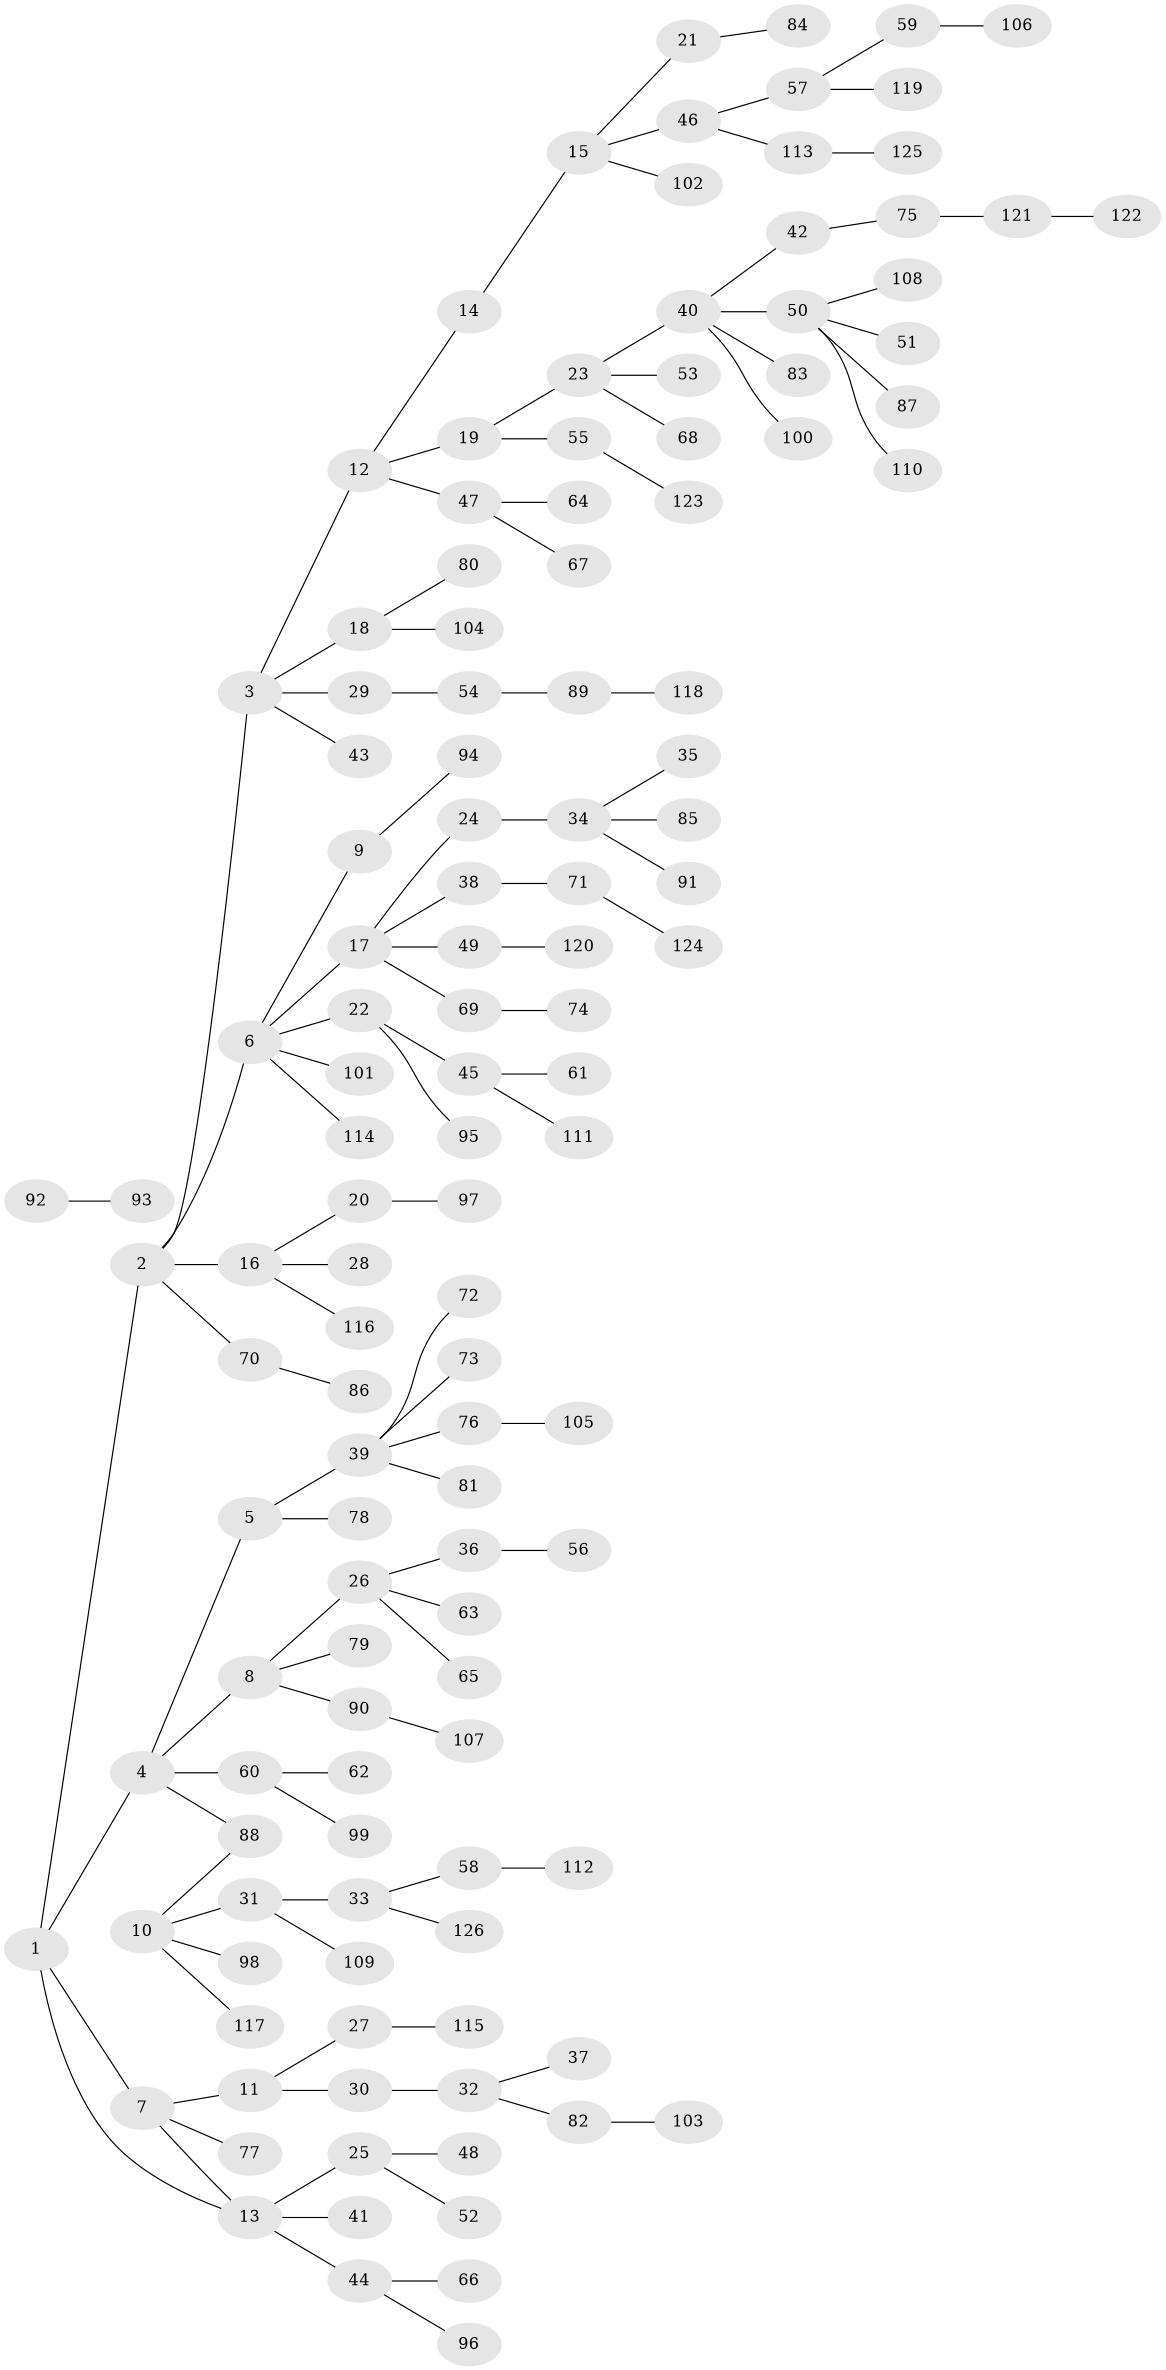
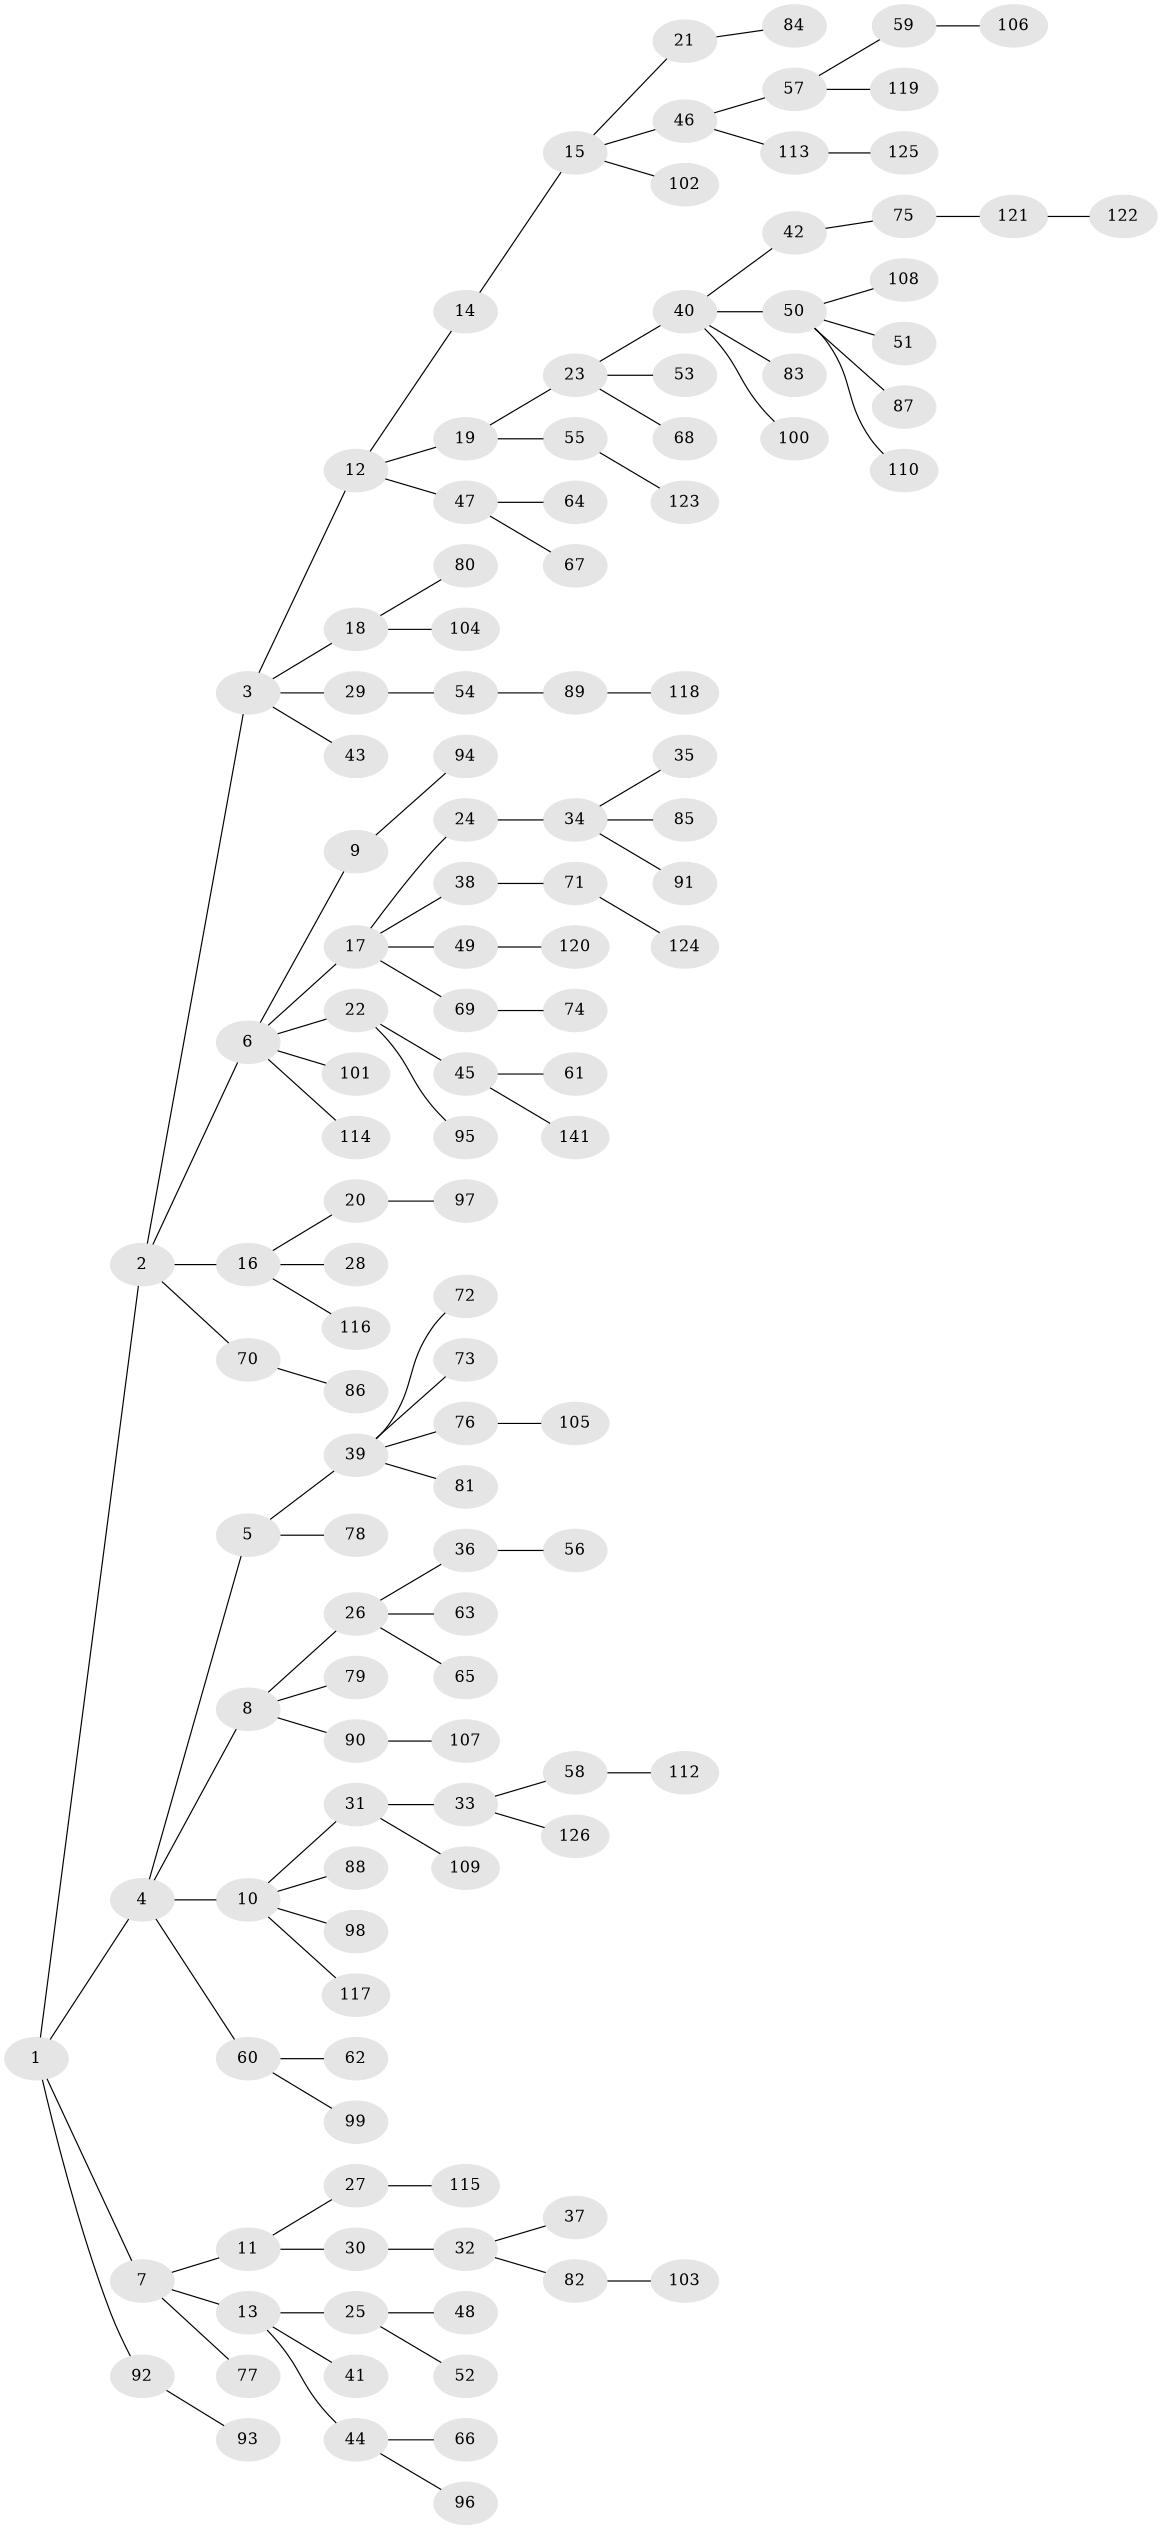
  graph {
    rankdir=LR
    node [color=gray90 style=filled]
    1
    2
    4
    7
    92
    3
    6
    16
    70
    5
    8
    10
    60
    11
    13
    77
    93
    12
    18
    29
    43
    9
    17
    22
    101
    114
    20
    28
    116
    86
    14
    19
    47
    80
    104
    54
    39
    78
    26
    79
    90
    31
    88
    98
    117
    62
    99
    72
    73
    76
    81
    94
    24
    38
    49
    69
    45
    95
    27
    30
    25
    41
    44
    36
    63
    65
    107
    33
    109
    115
    32
    15
    23
    55
    64
    67
    48
    52
    66
    96
    21
    46
    102
    84
    57
    113
    97
    34
    71
    120
    74
    40
    53
    68
    123
    61
-   111
+   111 [label=141]
    42
    50
    83
    100
    35
    85
    91
    56
    89
    37
    82
    58
    126
    103
    112
    124
    105
    75
    108
    51
    87
    110
    121
    59
    119
    125
    118
    106
    122
    1 -- 2
    1 -- 4
    1 -- 7
-   1 -- 13
+   1 -- 92
    2 -- 3
    2 -- 6
    2 -- 16
    2 -- 70
    4 -- 5
    4 -- 8
-   4 -- 88
+   4 -- 10
    4 -- 60
    7 -- 11
    7 -- 13
    7 -- 77
    92 -- 93
    3 -- 12
    3 -- 18
    3 -- 29
    3 -- 43
    6 -- 9
    6 -- 17
    6 -- 22
    6 -- 101
    6 -- 114
    16 -- 20
    16 -- 28
    16 -- 116
    70 -- 86
    5 -- 39
    5 -- 78
    8 -- 26
    8 -- 79
    8 -- 90
    10 -- 31
    10 -- 88
    10 -- 98
    10 -- 117
    60 -- 62
    60 -- 99
    11 -- 27
    11 -- 30
    13 -- 25
    13 -- 41
    13 -- 44
    12 -- 14
    12 -- 19
    12 -- 47
    18 -- 80
    18 -- 104
    29 -- 54
    9 -- 94
    17 -- 24
    17 -- 38
    17 -- 49
    17 -- 69
    22 -- 45
    22 -- 95
    20 -- 97
    14 -- 15
    19 -- 23
    19 -- 55
    47 -- 64
    47 -- 67
    54 -- 89
    39 -- 72
    39 -- 73
    39 -- 76
    39 -- 81
    26 -- 36
    26 -- 63
    26 -- 65
    90 -- 107
    31 -- 33
    31 -- 109
    76 -- 105
    24 -- 34
    38 -- 71
    49 -- 120
    69 -- 74
    45 -- 61
    45 -- 111
    27 -- 115
    30 -- 32
    25 -- 48
    25 -- 52
    44 -- 66
    44 -- 96
    36 -- 56
    33 -- 58
    33 -- 126
    32 -- 37
    32 -- 82
    15 -- 21
    15 -- 46
    15 -- 102
    23 -- 40
    23 -- 53
    23 -- 68
    55 -- 123
    21 -- 84
    46 -- 57
    46 -- 113
    57 -- 59
    57 -- 119
    113 -- 125
    34 -- 35
    34 -- 85
    34 -- 91
    71 -- 124
    40 -- 42
    40 -- 50
    40 -- 83
    40 -- 100
    42 -- 75
    50 -- 108
    50 -- 51
    50 -- 87
    50 -- 110
    89 -- 118
    82 -- 103
    58 -- 112
    75 -- 121
    121 -- 122
    59 -- 106
  }
